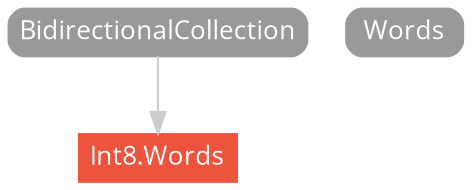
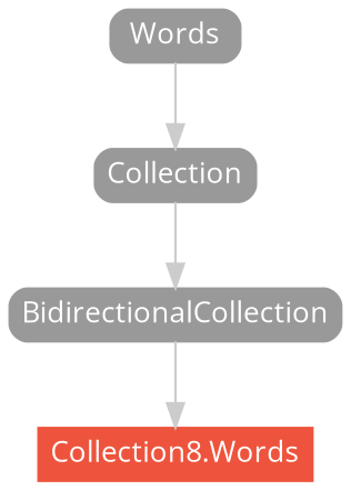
  strict digraph {
    fontname="Open Sans"
    node [color="#999999" fillcolor="#999999" fontcolor=white fontname="Open Sans" fontsize=12 margin="0.07,0.05" shape=box style="filled,rounded"]
    edge [color="#cccccc" fontname="Open Sans"]
-   "Int8.Words" [color="#ee543d" fillcolor="#ee543d" height=0.3 style=filled]
+   "Int8.Words" [color="#ee543d" fillcolor="#ee543d" height=0.3 style=filled label="Collection8.Words"]
    BidirectionalCollection [height=0.3]
+   Collection [height=0.3]
    n4 [height=0.3 label=Words]
    subgraph sub_1 {
      rank=max
      "Int8.Words"
    }
    BidirectionalCollection -> "Int8.Words"
+   Collection -> BidirectionalCollection
+   n4 -> Collection
  }
